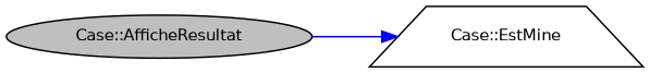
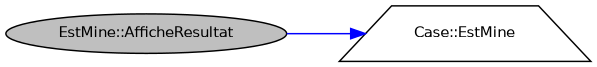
  digraph {
    rankdir=LR
    node [color=black fontname=Helvetica fontsize=10 style=filled]
-   n1 [fillcolor=grey75 fontcolor=black height=0.2 label="Case::AfficheResultat" shape=ellipse width=0.4]
+   n1 [fillcolor=grey75 fontcolor=black height=0.2 label="EstMine::AfficheResultat" shape=ellipse width=0.4]
    n2 [fillcolor=white height=0.2 label="Case::EstMine" shape=trapezium width=0.4]
    n1 -> n2 [color=blue fontname=Helvetica fontsize=10 labelfontname=Helvetica labelfontsize=10 style=solid]
  }
